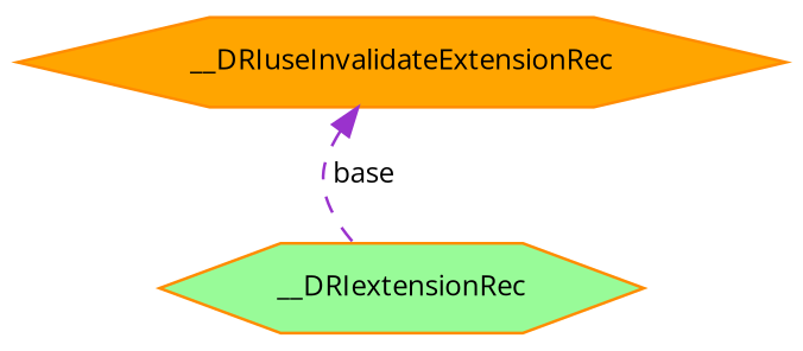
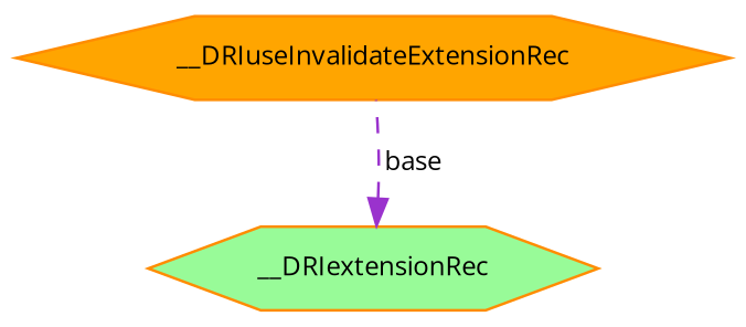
  digraph {
    fontname="Open Sans"
    node [color=darkorange fontname="Open Sans" fontsize=10 shape=hexagon style=filled]
    n1 [fillcolor=orange fontcolor=black height=0.2 label=__DRIuseInvalidateExtensionRec width=0.4]
    n2 [fillcolor=palegreen height=0.2 label=__DRIextensionRec width=0.4]
-   n1 -> n2 [color=darkorchid3 dir=back fontname="Open Sans" fontsize=10 label=" base" labelfontname=Helvetica labelfontsize=10 style=dashed]
+   n2 -> n1 [color=darkorchid3 dir=back fontname="Open Sans" fontsize=10 label=" base" labelfontname=Helvetica labelfontsize=10 style=dashed]
  }
